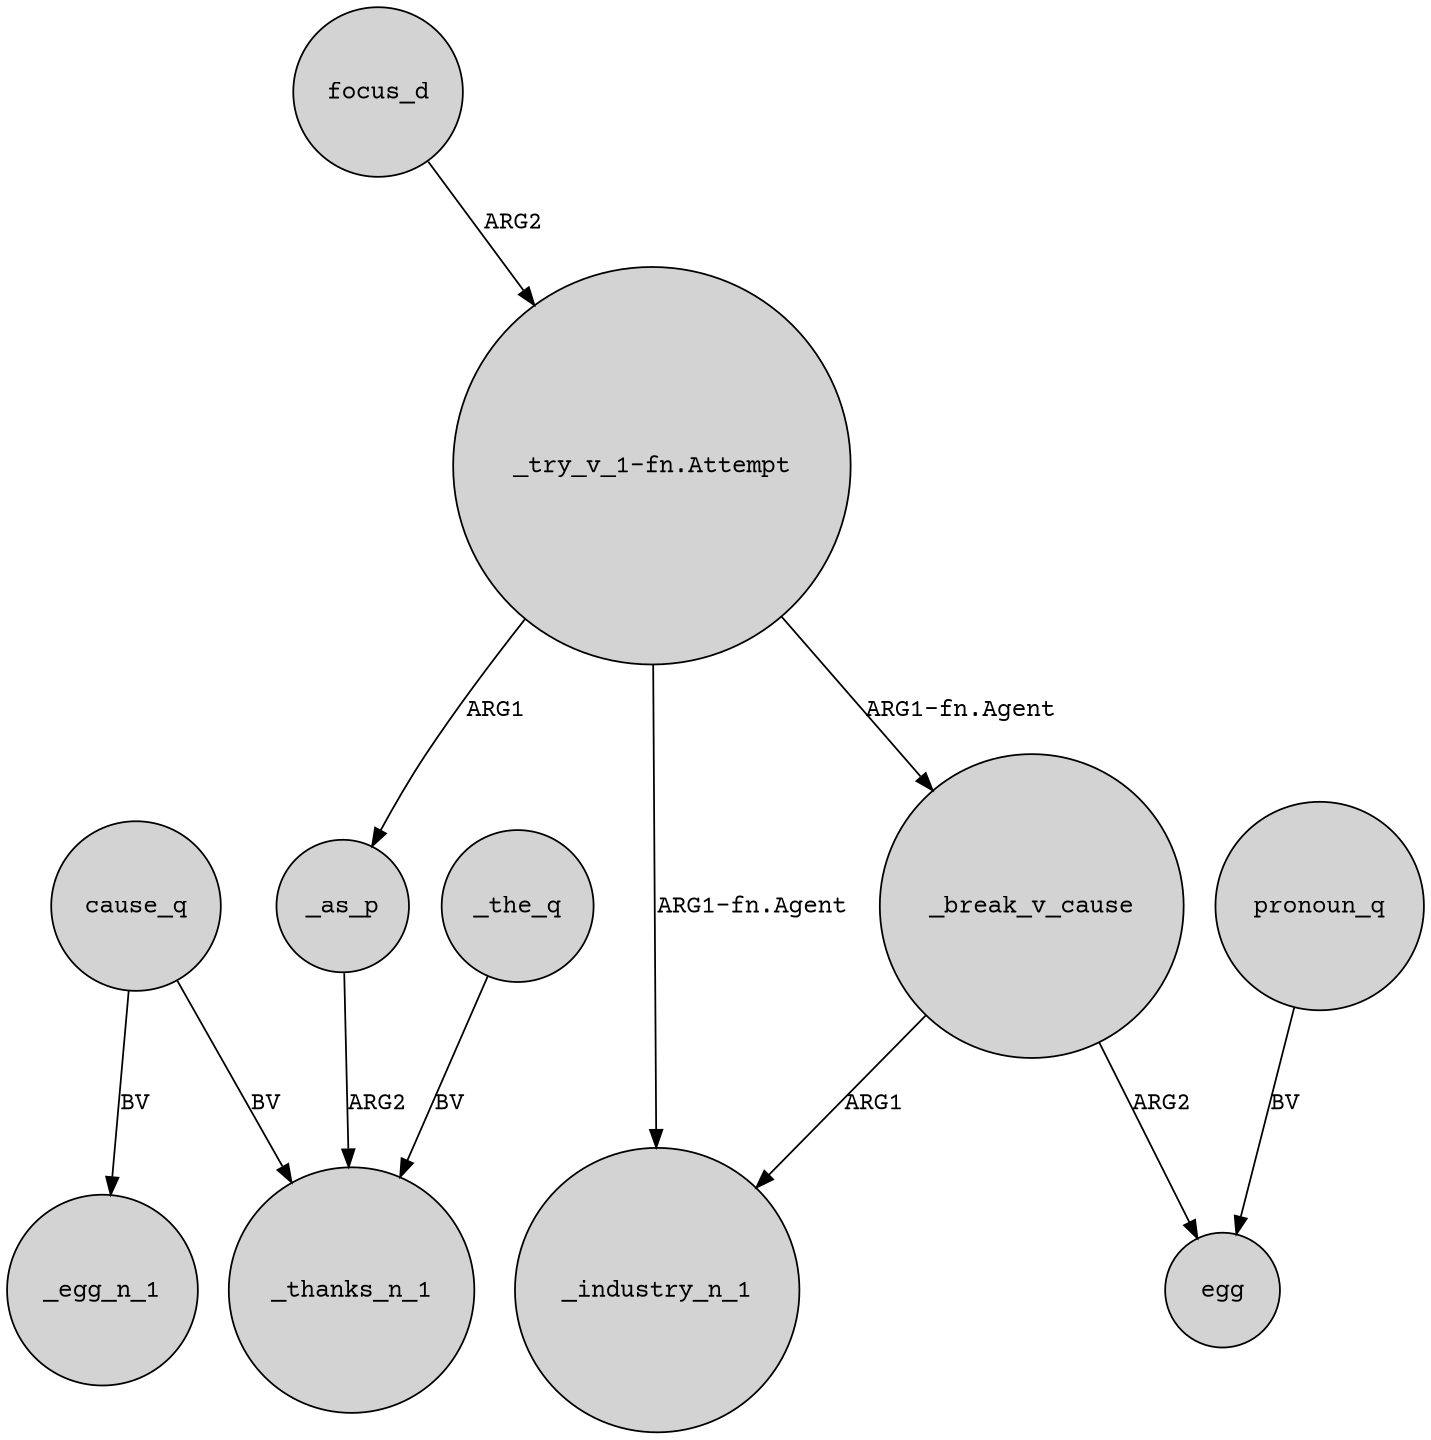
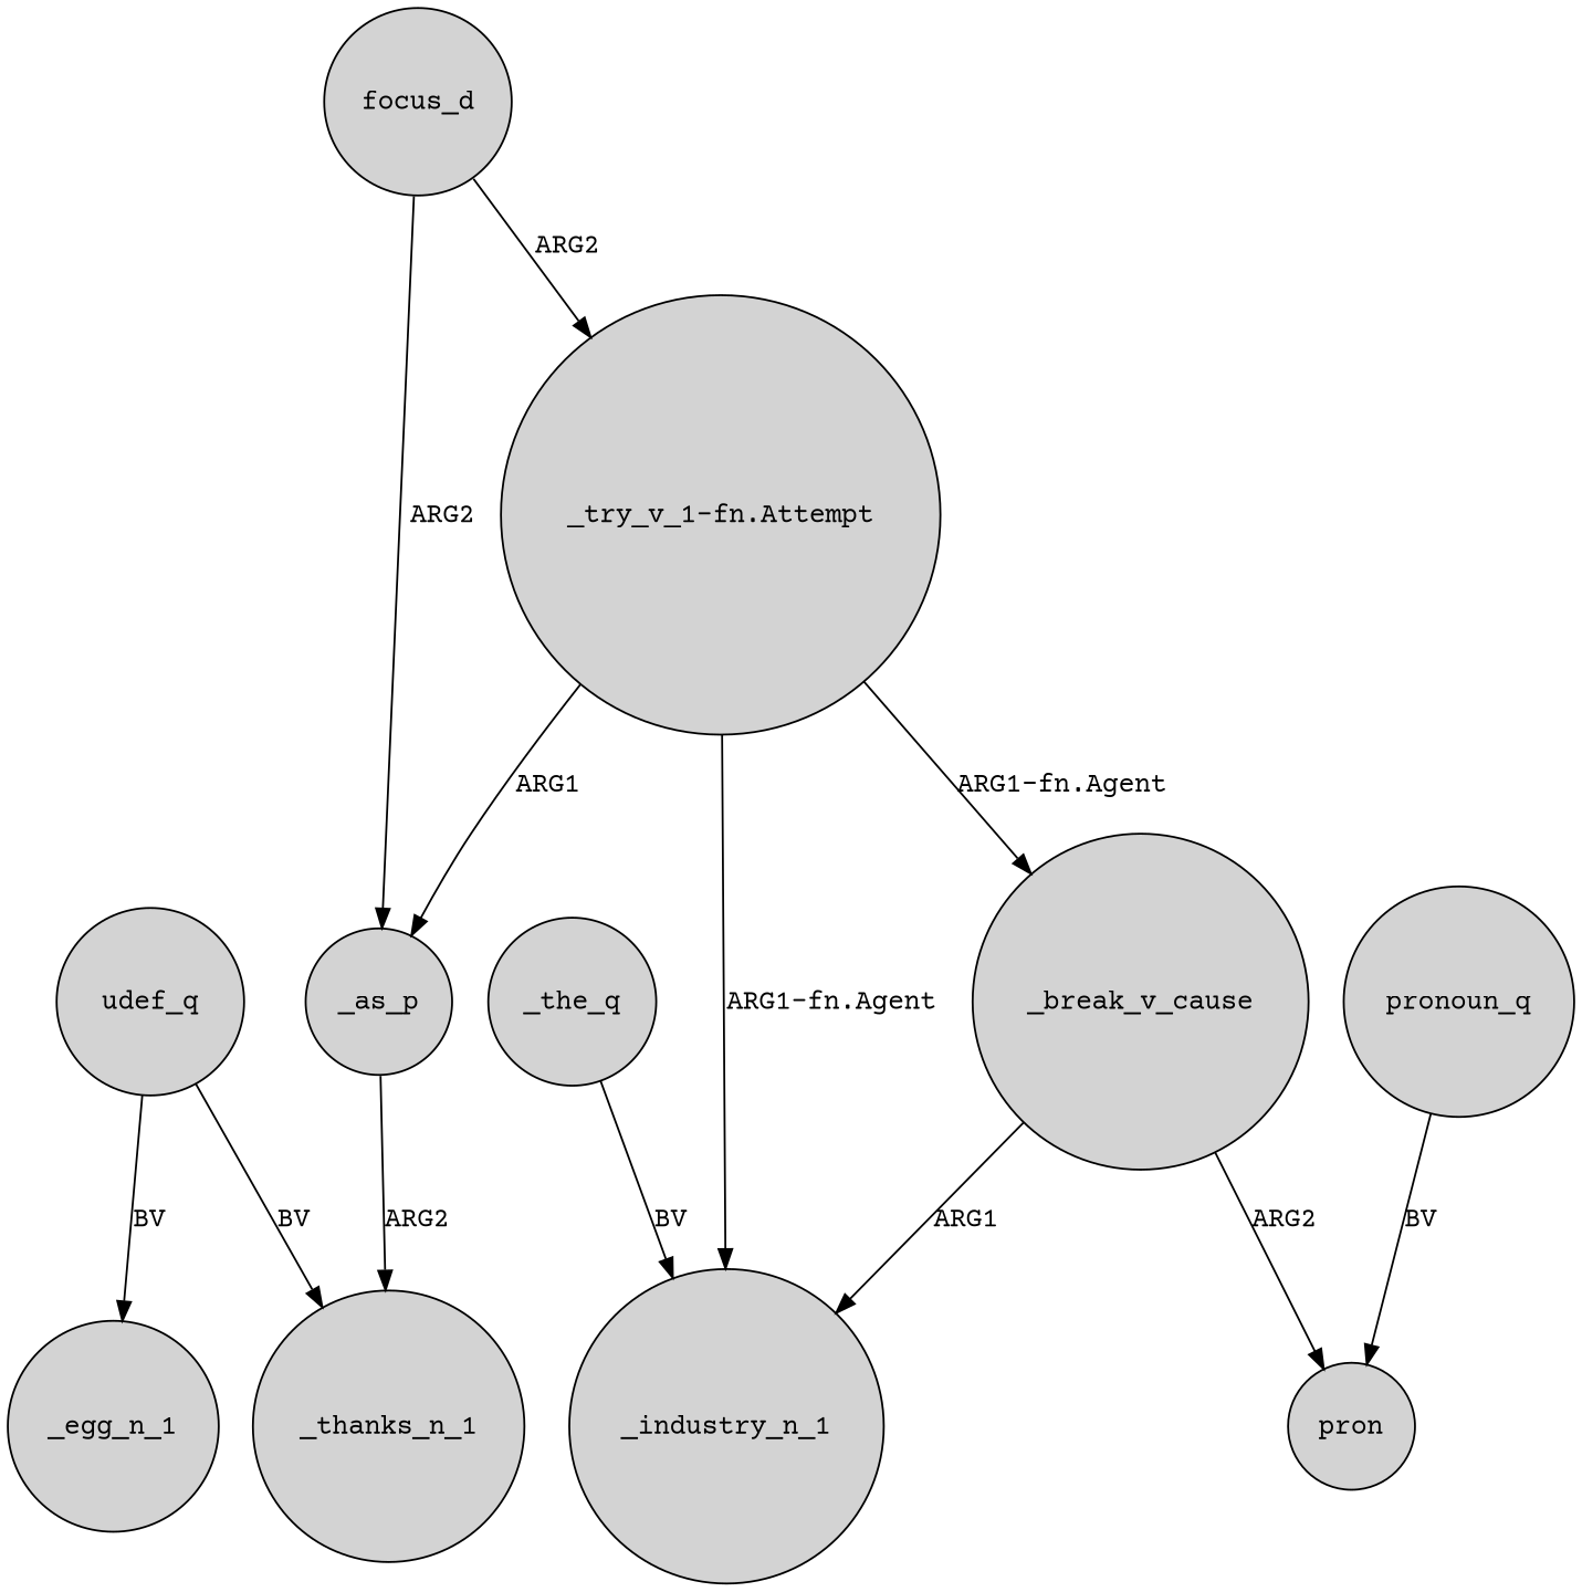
  digraph {
    fontname="Courier Prime"
    node [fontname="Courier Prime" shape=circle style=filled]
    edge [fontname="Courier Prime"]
    focus_d
    _as_p
    "_try_v_1-fn.Attempt"
    _thanks_n_1
    _industry_n_1
    _break_v_cause
-   pron [label=egg]
-   udef_q [label=cause_q]
+   pron
+   udef_q
    _egg_n_1
    _the_q
    pronoun_q
+   focus_d -> _as_p [label=ARG2]
    focus_d -> "_try_v_1-fn.Attempt" [label=ARG2]
    _as_p -> _thanks_n_1 [label=ARG2]
    "_try_v_1-fn.Attempt" -> _as_p [label=ARG1]
    "_try_v_1-fn.Attempt" -> _industry_n_1 [label="ARG1-fn.Agent"]
    "_try_v_1-fn.Attempt" -> _break_v_cause [label="ARG1-fn.Agent"]
    _break_v_cause -> _industry_n_1 [label=ARG1]
    _break_v_cause -> pron [label=ARG2]
    udef_q -> _thanks_n_1 [label=BV]
    udef_q -> _egg_n_1 [label=BV]
-   _the_q -> _thanks_n_1 [label=BV]
+   _the_q -> _industry_n_1 [label=BV]
    pronoun_q -> pron [label=BV]
  }
